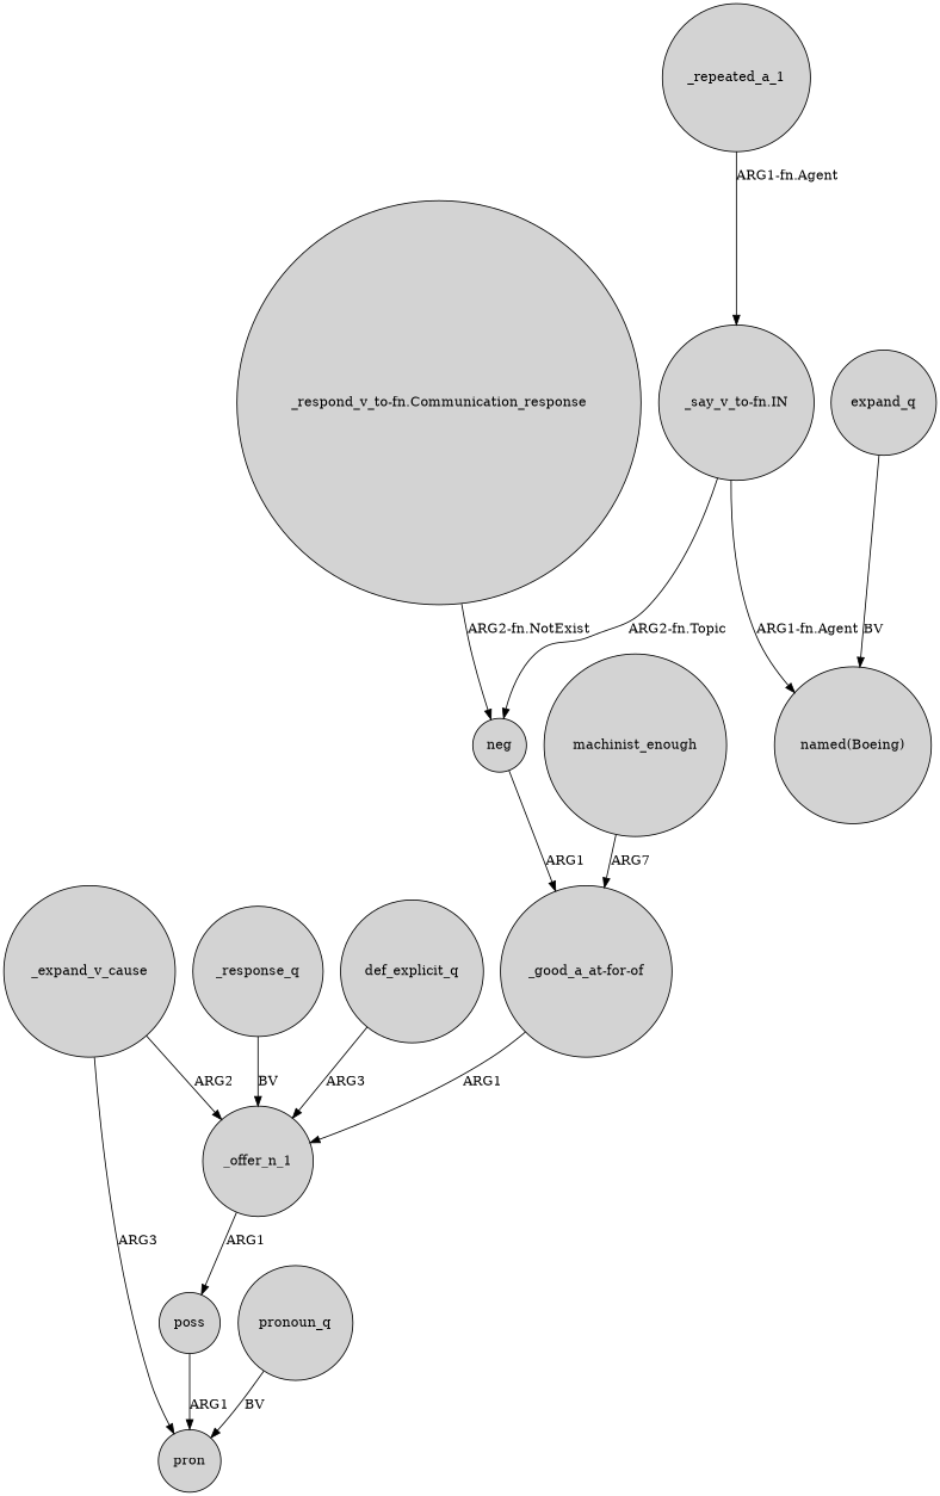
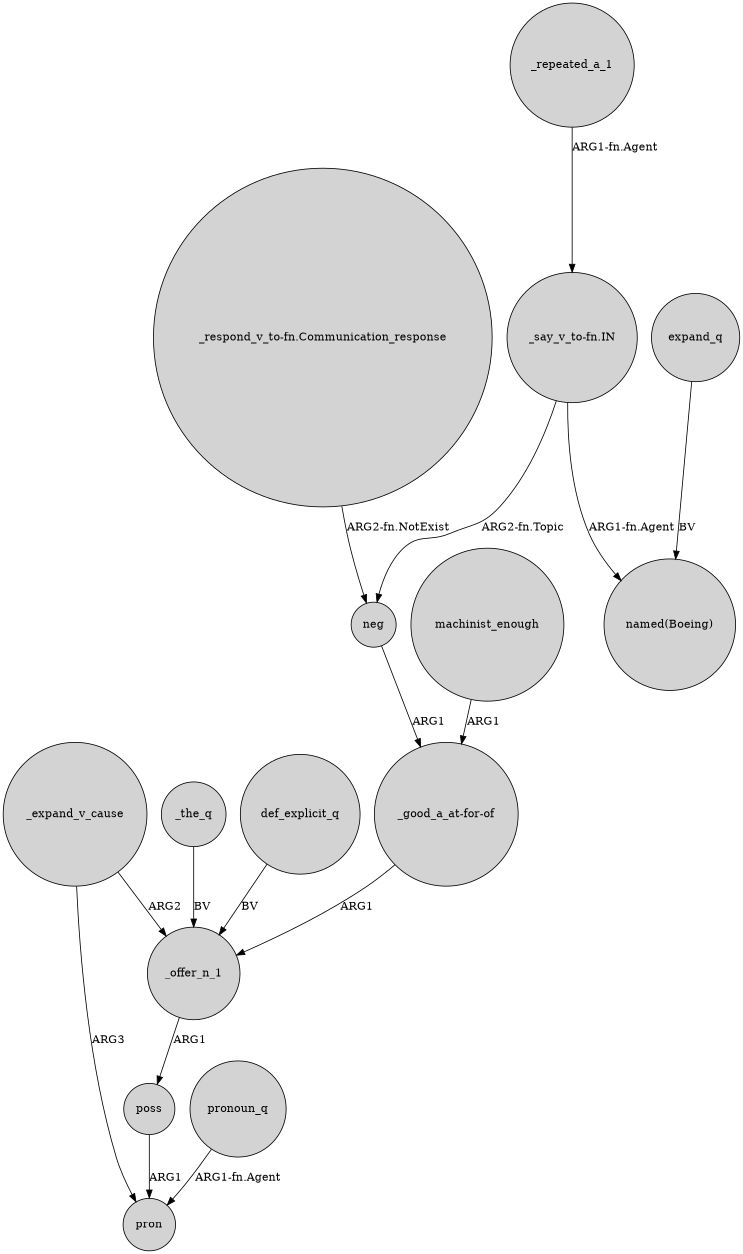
  digraph {
    node [shape=circle style=filled]
    "_respond_v_to-fn.Communication_response"
    neg
    "_good_a_at-for-of"
    _offer_n_1
    _expand_v_cause
    pron
    "_say_v_to-fn.IN"
    "named(Boeing)"
-   _the_q [label=_response_q]
+   _the_q
    poss
    def_explicit_q
    n12 [label=expand_q]
    _repeated_a_1
    n14 [label=machinist_enough]
    pronoun_q
    "_respond_v_to-fn.Communication_response" -> neg [label="ARG2-fn.NotExist"]
    neg -> "_good_a_at-for-of" [label=ARG1]
    "_good_a_at-for-of" -> _offer_n_1 [label=ARG1]
    _offer_n_1 -> poss [label=ARG1]
    _expand_v_cause -> _offer_n_1 [label=ARG2]
    _expand_v_cause -> pron [label=ARG3]
    "_say_v_to-fn.IN" -> neg [label="ARG2-fn.Topic"]
    "_say_v_to-fn.IN" -> "named(Boeing)" [label="ARG1-fn.Agent"]
    _the_q -> _offer_n_1 [label=BV]
    poss -> pron [label=ARG1]
-   def_explicit_q -> _offer_n_1 [label=ARG3]
+   def_explicit_q -> _offer_n_1 [label=BV]
    n12 -> "named(Boeing)" [label=BV]
    _repeated_a_1 -> "_say_v_to-fn.IN" [label="ARG1-fn.Agent"]
-   n14 -> "_good_a_at-for-of" [label=ARG7]
-   pronoun_q -> pron [label=BV]
+   n14 -> "_good_a_at-for-of" [label=ARG1]
+   pronoun_q -> pron [label="ARG1-fn.Agent"]
  }
